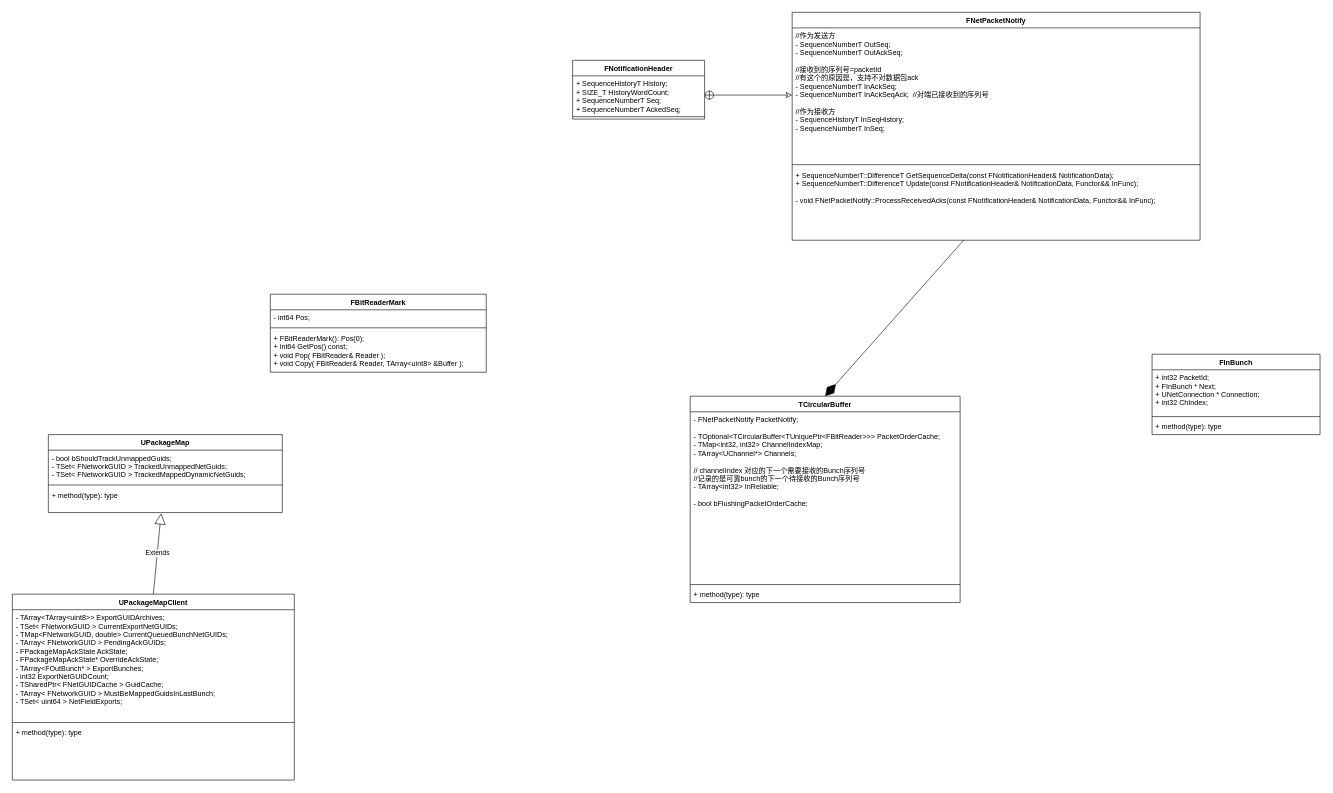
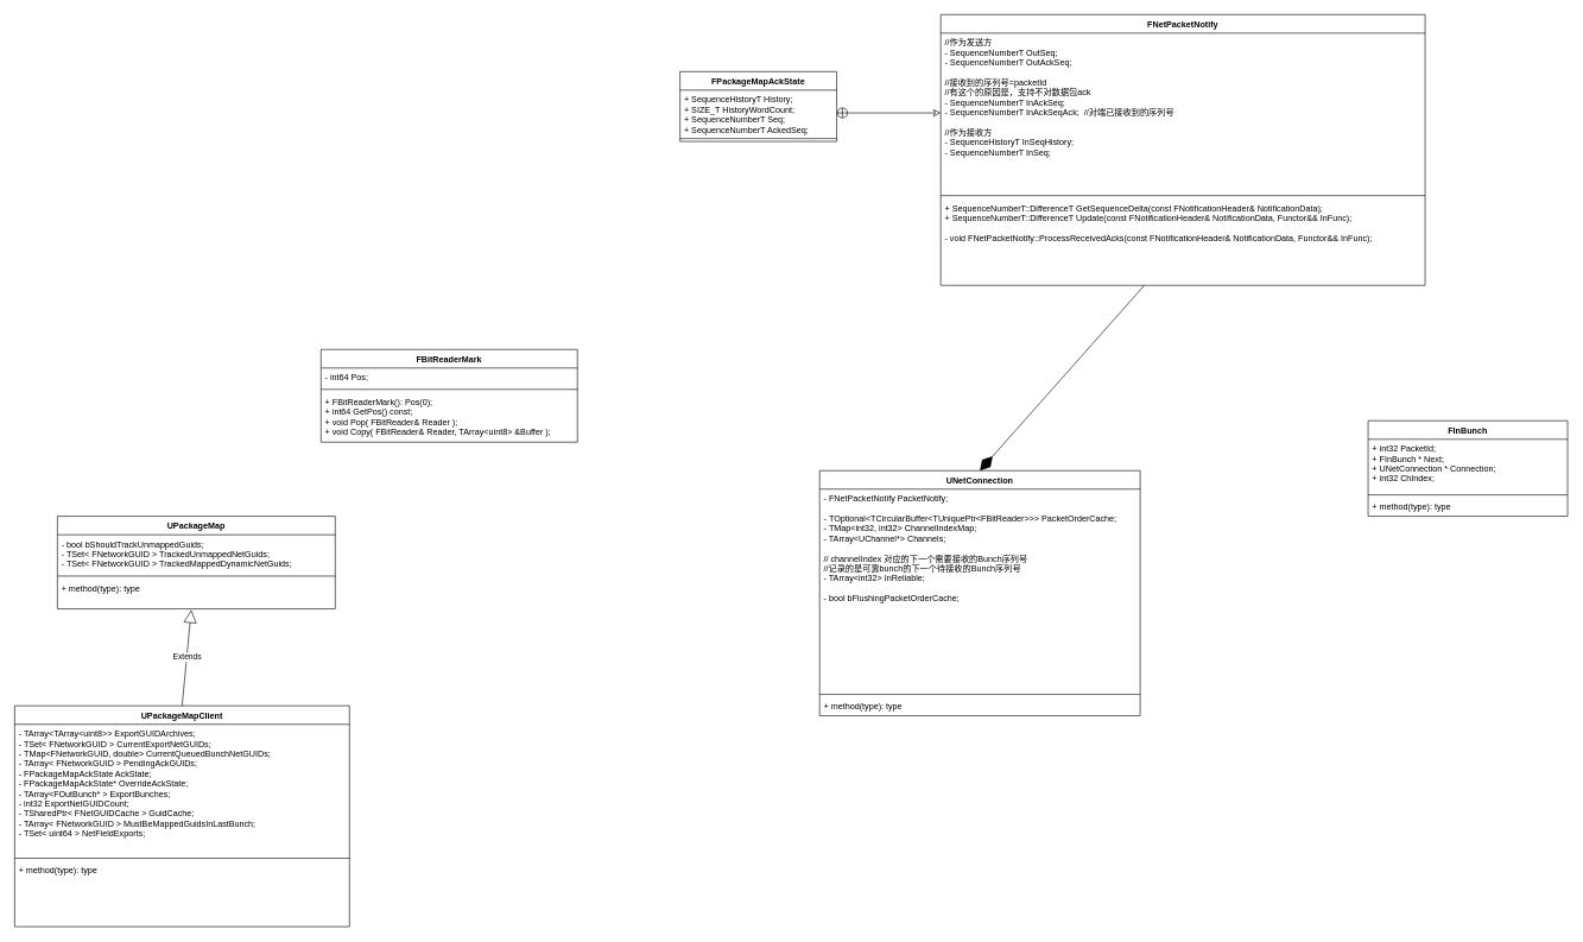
  <mxCell id="0" />
  <mxCell id="1" parent="0" />
- <mxCell id="2" value="TCircularBuffer" style="swimlane;fontStyle=1;align=center;verticalAlign=top;childLayout=stackLayout;horizontal=1;startSize=26;horizontalStack=0;resizeParent=1;resizeParentMax=0;resizeLast=0;collapsible=1;marginBottom=0;" parent="1" vertex="1"><mxGeometry x="1150" y="660" width="450" height="344" as="geometry" /></mxCell>
+ <mxCell id="2" value="UNetConnection" style="swimlane;fontStyle=1;align=center;verticalAlign=top;childLayout=stackLayout;horizontal=1;startSize=26;horizontalStack=0;resizeParent=1;resizeParentMax=0;resizeLast=0;collapsible=1;marginBottom=0;" parent="1" vertex="1"><mxGeometry x="1150" y="660" width="450" height="344" as="geometry" /></mxCell>
  <mxCell id="3" value="- FNetPacketNotify PacketNotify;&#10;&#10;- TOptional&lt;TCircularBuffer&lt;TUniquePtr&lt;FBitReader&gt;&gt;&gt; PacketOrderCache;&#10;- TMap&lt;int32, int32&gt; ChannelIndexMap;&#10;- TArray&lt;UChannel*&gt; Channels;&#10;&#10;// channelIndex 对应的下一个需要接收的Bunch序列号&#10;//记录的是可靠bunch的下一个待接收的Bunch序列号&#10;- TArray&lt;int32&gt;  InReliable;  &#10;&#10;- bool bFlushingPacketOrderCache;" style="text;strokeColor=none;fillColor=none;align=left;verticalAlign=top;spacingLeft=4;spacingRight=4;overflow=hidden;rotatable=0;points=[[0,0.5],[1,0.5]];portConstraint=eastwest;" parent="2" vertex="1"><mxGeometry y="26" width="450" height="284" as="geometry" /></mxCell>
  <mxCell id="4" value="" style="line;strokeWidth=1;fillColor=none;align=left;verticalAlign=middle;spacingTop=-1;spacingLeft=3;spacingRight=3;rotatable=0;labelPosition=right;points=[];portConstraint=eastwest;" parent="2" vertex="1"><mxGeometry y="310" width="450" height="8" as="geometry" /></mxCell>
  <mxCell id="5" value="+ method(type): type" style="text;strokeColor=none;fillColor=none;align=left;verticalAlign=top;spacingLeft=4;spacingRight=4;overflow=hidden;rotatable=0;points=[[0,0.5],[1,0.5]];portConstraint=eastwest;" parent="2" vertex="1"><mxGeometry y="318" width="450" height="26" as="geometry" /></mxCell>
  <mxCell id="6" value="FInBunch" style="swimlane;fontStyle=1;align=center;verticalAlign=top;childLayout=stackLayout;horizontal=1;startSize=26;horizontalStack=0;resizeParent=1;resizeParentMax=0;resizeLast=0;collapsible=1;marginBottom=0;" parent="1" vertex="1"><mxGeometry x="1920" y="590" width="280" height="134" as="geometry" /></mxCell>
  <mxCell id="7" value="+ int32    PacketId;&#10;+ FInBunch *   Next;&#10;+ UNetConnection * Connection;&#10;+ int32    ChIndex;" style="text;strokeColor=none;fillColor=none;align=left;verticalAlign=top;spacingLeft=4;spacingRight=4;overflow=hidden;rotatable=0;points=[[0,0.5],[1,0.5]];portConstraint=eastwest;" parent="6" vertex="1"><mxGeometry y="26" width="280" height="74" as="geometry" /></mxCell>
  <mxCell id="8" value="" style="line;strokeWidth=1;fillColor=none;align=left;verticalAlign=middle;spacingTop=-1;spacingLeft=3;spacingRight=3;rotatable=0;labelPosition=right;points=[];portConstraint=eastwest;" parent="6" vertex="1"><mxGeometry y="100" width="280" height="8" as="geometry" /></mxCell>
  <mxCell id="9" value="+ method(type): type" style="text;strokeColor=none;fillColor=none;align=left;verticalAlign=top;spacingLeft=4;spacingRight=4;overflow=hidden;rotatable=0;points=[[0,0.5],[1,0.5]];portConstraint=eastwest;" parent="6" vertex="1"><mxGeometry y="108" width="280" height="26" as="geometry" /></mxCell>
  <mxCell id="10" value="FNetPacketNotify" style="swimlane;fontStyle=1;align=center;verticalAlign=top;childLayout=stackLayout;horizontal=1;startSize=26;horizontalStack=0;resizeParent=1;resizeParentMax=0;resizeLast=0;collapsible=1;marginBottom=0;" parent="1" vertex="1"><mxGeometry x="1320" y="20" width="680" height="380" as="geometry" /></mxCell>
  <mxCell id="11" value="//作为发送方&#10;- SequenceNumberT OutSeq;&#10;- SequenceNumberT OutAckSeq;&#10; &#10;//接收到的序列号=packetId&#10;//有这个的原因是，支持不对数据包ack&#10;- SequenceNumberT InAckSeq; &#10;- SequenceNumberT InAckSeqAck;  //对端已接收到的序列号&#10;&#10;//作为接收方&#10;- SequenceHistoryT InSeqHistory;&#10;- SequenceNumberT InSeq;&#10;&#10; " style="text;strokeColor=none;fillColor=none;align=left;verticalAlign=top;spacingLeft=4;spacingRight=4;overflow=hidden;rotatable=0;points=[[0,0.5],[1,0.5]];portConstraint=eastwest;" parent="10" vertex="1"><mxGeometry y="26" width="680" height="224" as="geometry" /></mxCell>
  <mxCell id="12" value="" style="line;strokeWidth=1;fillColor=none;align=left;verticalAlign=middle;spacingTop=-1;spacingLeft=3;spacingRight=3;rotatable=0;labelPosition=right;points=[];portConstraint=eastwest;" parent="10" vertex="1"><mxGeometry y="250" width="680" height="8" as="geometry" /></mxCell>
  <mxCell id="13" value="+ SequenceNumberT::DifferenceT GetSequenceDelta(const FNotificationHeader&amp; NotificationData);&#10;+ SequenceNumberT::DifferenceT Update(const FNotificationHeader&amp; NotificationData, Functor&amp;&amp; InFunc);&#10;&#10;- void FNetPacketNotify::ProcessReceivedAcks(const FNotificationHeader&amp; NotificationData, Functor&amp;&amp; InFunc);" style="text;strokeColor=none;fillColor=none;align=left;verticalAlign=top;spacingLeft=4;spacingRight=4;overflow=hidden;rotatable=0;points=[[0,0.5],[1,0.5]];portConstraint=eastwest;" parent="10" vertex="1"><mxGeometry y="258" width="680" height="122" as="geometry" /></mxCell>
  <mxCell id="14" value="" style="endArrow=classic;startArrow=circlePlus;endFill=0;startFill=0;endSize=8;html=1;exitX=1;exitY=0.5;exitDx=0;exitDy=0;entryX=0;entryY=0.5;entryDx=0;entryDy=0;" parent="1" source="16" target="11" edge="1"><mxGeometry width="160" relative="1" as="geometry"><mxPoint x="1090" y="62.5" as="sourcePoint" /><mxPoint x="1250" y="62.5" as="targetPoint" /></mxGeometry></mxCell>
- <mxCell id="15" value="FNotificationHeader" style="swimlane;fontStyle=1;align=center;verticalAlign=top;childLayout=stackLayout;horizontal=1;startSize=26;horizontalStack=0;resizeParent=1;resizeParentMax=0;resizeLast=0;collapsible=1;marginBottom=0;" parent="1" vertex="1"><mxGeometry x="954" y="100" width="220" height="98" as="geometry" /></mxCell>
+ <mxCell id="15" value="FPackageMapAckState" style="swimlane;fontStyle=1;align=center;verticalAlign=top;childLayout=stackLayout;horizontal=1;startSize=26;horizontalStack=0;resizeParent=1;resizeParentMax=0;resizeLast=0;collapsible=1;marginBottom=0;" parent="1" vertex="1"><mxGeometry x="954" y="100" width="220" height="98" as="geometry" /></mxCell>
  <mxCell id="16" value="+ SequenceHistoryT History;&#10;+ SIZE_T HistoryWordCount;&#10;+ SequenceNumberT Seq;&#10;+ SequenceNumberT AckedSeq;" style="text;strokeColor=none;fillColor=none;align=left;verticalAlign=top;spacingLeft=4;spacingRight=4;overflow=hidden;rotatable=0;points=[[0,0.5],[1,0.5]];portConstraint=eastwest;" parent="15" vertex="1"><mxGeometry y="26" width="220" height="64" as="geometry" /></mxCell>
  <mxCell id="17" value="" style="line;strokeWidth=1;fillColor=none;align=left;verticalAlign=middle;spacingTop=-1;spacingLeft=3;spacingRight=3;rotatable=0;labelPosition=right;points=[];portConstraint=eastwest;" parent="15" vertex="1"><mxGeometry y="90" width="220" height="8" as="geometry" /></mxCell>
  <mxCell id="18" value="FBitReaderMark" style="swimlane;fontStyle=1;align=center;verticalAlign=top;childLayout=stackLayout;horizontal=1;startSize=26;horizontalStack=0;resizeParent=1;resizeParentMax=0;resizeLast=0;collapsible=1;marginBottom=0;" parent="1" vertex="1"><mxGeometry x="450" y="490" width="360" height="130" as="geometry" /></mxCell>
  <mxCell id="19" value="- int64 Pos;" style="text;strokeColor=none;fillColor=none;align=left;verticalAlign=top;spacingLeft=4;spacingRight=4;overflow=hidden;rotatable=0;points=[[0,0.5],[1,0.5]];portConstraint=eastwest;" parent="18" vertex="1"><mxGeometry y="26" width="360" height="26" as="geometry" /></mxCell>
  <mxCell id="20" value="" style="line;strokeWidth=1;fillColor=none;align=left;verticalAlign=middle;spacingTop=-1;spacingLeft=3;spacingRight=3;rotatable=0;labelPosition=right;points=[];portConstraint=eastwest;" parent="18" vertex="1"><mxGeometry y="52" width="360" height="8" as="geometry" /></mxCell>
  <mxCell id="21" value="+ FBitReaderMark(): Pos(0);&#10;+ int64 GetPos() const;&#10;+ void Pop( FBitReader&amp; Reader );&#10;+ void Copy( FBitReader&amp; Reader, TArray&lt;uint8&gt; &amp;Buffer );" style="text;strokeColor=none;fillColor=none;align=left;verticalAlign=top;spacingLeft=4;spacingRight=4;overflow=hidden;rotatable=0;points=[[0,0.5],[1,0.5]];portConstraint=eastwest;" parent="18" vertex="1"><mxGeometry y="60" width="360" height="70" as="geometry" /></mxCell>
  <mxCell id="22" value="" style="endArrow=diamondThin;endFill=1;endSize=24;html=1;entryX=0.5;entryY=0;entryDx=0;entryDy=0;" parent="1" source="13" target="2" edge="1"><mxGeometry width="160" relative="1" as="geometry"><mxPoint x="1010" y="440" as="sourcePoint" /><mxPoint x="1200" y="510" as="targetPoint" /></mxGeometry></mxCell>
  <mxCell id="23" value="UPackageMap" style="swimlane;fontStyle=1;align=center;verticalAlign=top;childLayout=stackLayout;horizontal=1;startSize=26;horizontalStack=0;resizeParent=1;resizeParentMax=0;resizeLast=0;collapsible=1;marginBottom=0;" vertex="1" parent="1"><mxGeometry x="80" y="724" width="390" height="130" as="geometry" /></mxCell>
  <mxCell id="24" value="- bool     bShouldTrackUnmappedGuids;&#10;- TSet&lt; FNetworkGUID &gt; TrackedUnmappedNetGuids;&#10;- TSet&lt; FNetworkGUID &gt; TrackedMappedDynamicNetGuids;" style="text;strokeColor=none;fillColor=none;align=left;verticalAlign=top;spacingLeft=4;spacingRight=4;overflow=hidden;rotatable=0;points=[[0,0.5],[1,0.5]];portConstraint=eastwest;" vertex="1" parent="23"><mxGeometry y="26" width="390" height="54" as="geometry" /></mxCell>
  <mxCell id="25" value="" style="line;strokeWidth=1;fillColor=none;align=left;verticalAlign=middle;spacingTop=-1;spacingLeft=3;spacingRight=3;rotatable=0;labelPosition=right;points=[];portConstraint=eastwest;" vertex="1" parent="23"><mxGeometry y="80" width="390" height="8" as="geometry" /></mxCell>
  <mxCell id="26" value="+ method(type): type" style="text;strokeColor=none;fillColor=none;align=left;verticalAlign=top;spacingLeft=4;spacingRight=4;overflow=hidden;rotatable=0;points=[[0,0.5],[1,0.5]];portConstraint=eastwest;" vertex="1" parent="23"><mxGeometry y="88" width="390" height="42" as="geometry" /></mxCell>
  <mxCell id="27" value="UPackageMapClient" style="swimlane;fontStyle=1;align=center;verticalAlign=top;childLayout=stackLayout;horizontal=1;startSize=26;horizontalStack=0;resizeParent=1;resizeParentMax=0;resizeLast=0;collapsible=1;marginBottom=0;" vertex="1" parent="1"><mxGeometry x="20" y="990" width="470" height="310" as="geometry" /></mxCell>
  <mxCell id="28" value="- TArray&lt;TArray&lt;uint8&gt;&gt;    ExportGUIDArchives;&#10;- TSet&lt; FNetworkGUID &gt;    CurrentExportNetGUIDs;&#10;- TMap&lt;FNetworkGUID, double&gt; CurrentQueuedBunchNetGUIDs;&#10;- TArray&lt; FNetworkGUID &gt;    PendingAckGUIDs;&#10;- FPackageMapAckState     AckState; &#10;- FPackageMapAckState*    OverrideAckState;&#10;- TArray&lt;FOutBunch* &gt;     ExportBunches;&#10;- int32        ExportNetGUIDCount;&#10;- TSharedPtr&lt; FNetGUIDCache &gt;   GuidCache;&#10;- TArray&lt; FNetworkGUID &gt;    MustBeMappedGuidsInLastBunch;&#10;- TSet&lt; uint64 &gt;      NetFieldExports;" style="text;strokeColor=none;fillColor=none;align=left;verticalAlign=top;spacingLeft=4;spacingRight=4;overflow=hidden;rotatable=0;points=[[0,0.5],[1,0.5]];portConstraint=eastwest;" vertex="1" parent="27"><mxGeometry y="26" width="470" height="184" as="geometry" /></mxCell>
  <mxCell id="29" value="" style="line;strokeWidth=1;fillColor=none;align=left;verticalAlign=middle;spacingTop=-1;spacingLeft=3;spacingRight=3;rotatable=0;labelPosition=right;points=[];portConstraint=eastwest;" vertex="1" parent="27"><mxGeometry y="210" width="470" height="8" as="geometry" /></mxCell>
  <mxCell id="30" value="+ method(type): type" style="text;strokeColor=none;fillColor=none;align=left;verticalAlign=top;spacingLeft=4;spacingRight=4;overflow=hidden;rotatable=0;points=[[0,0.5],[1,0.5]];portConstraint=eastwest;" vertex="1" parent="27"><mxGeometry y="218" width="470" height="92" as="geometry" /></mxCell>
  <mxCell id="31" value="Extends" style="endArrow=block;endSize=16;endFill=0;html=1;entryX=0.482;entryY=1.028;entryDx=0;entryDy=0;entryPerimeter=0;exitX=0.5;exitY=0;exitDx=0;exitDy=0;" edge="1" parent="1" source="27" target="26"><mxGeometry width="160" relative="1" as="geometry"><mxPoint x="220" y="930" as="sourcePoint" /><mxPoint x="380" y="930" as="targetPoint" /></mxGeometry></mxCell>
